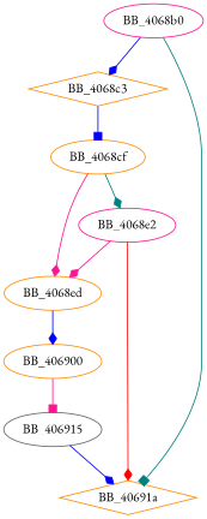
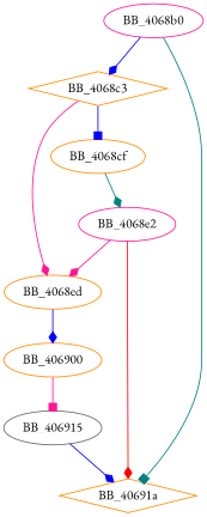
  digraph {
    fontname="EB Garamond"
    node [color=darkorange fontname="EB Garamond" shape=ellipse]
    edge [arrowhead=diamond color=blue fontname="EB Garamond"]
    BB_4068b0 [color=deeppink]
    BB_4068c3 [shape=diamond]
    BB_40691a [shape=diamond]
    BB_4068cf
    BB_4068ed
    BB_4068e2 [color=deeppink]
    BB_406900
    BB_406915 [color=gray40]
    BB_4068b0 -> BB_4068c3
    BB_4068b0 -> BB_40691a [arrowhead=box color=teal]
    BB_4068c3 -> BB_4068cf [arrowhead=box]
-   BB_4068cf -> BB_4068ed [color=deeppink]
+   BB_4068c3 -> BB_4068ed [color=deeppink]
    BB_4068cf -> BB_4068e2 [color=teal]
    BB_4068ed -> BB_406900
    BB_4068e2 -> BB_40691a [color=red]
    BB_4068e2 -> BB_4068ed [color=deeppink]
    BB_406900 -> BB_406915 [arrowhead=box color=deeppink]
    BB_406915 -> BB_40691a
  }
